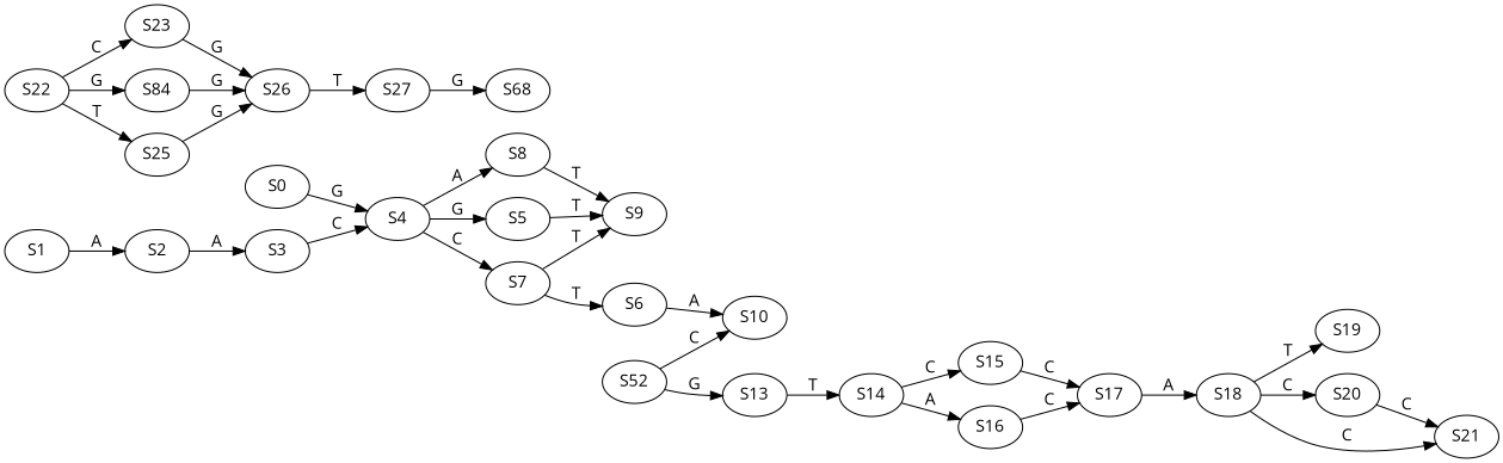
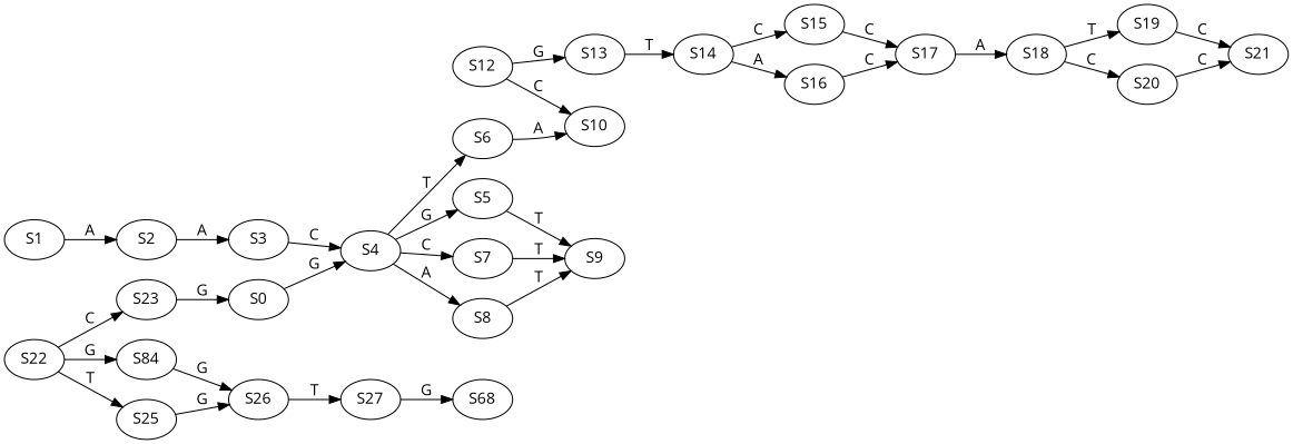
  strict digraph {
    fontname="Open Sans"
    rankdir=LR
    node [fontname="Open Sans"]
    edge [fontname="Open Sans"]
    S0
    S4
    S1
    S2
    S3
    S5
    S6
    S7
    S8
    S9
    S10
-   S12 [label=S52]
+   S12
    S13
    S14
    S15
    S16
    S17
    S18
    S19
    S20
    S21
    S22
    S23
    n24 [label=S84]
    S25
    S26
    S27
    n28 [label=S68]
    S0 -> S4 [label=G]
    S4 -> S5 [label=G]
-   S7 -> S6 [label=T]
+   S4 -> S6 [label=T]
    S4 -> S7 [label=C]
    S4 -> S8 [label=A]
    S1 -> S2 [label=A]
    S2 -> S3 [label=A]
    S3 -> S4 [label=C]
    S5 -> S9 [label=T]
    S6 -> S10 [label=A]
    S7 -> S9 [label=T]
    S8 -> S9 [label=T]
    S12 -> S10 [label=C]
    S12 -> S13 [label=G]
    S13 -> S14 [label=T]
    S14 -> S15 [label=C]
    S14 -> S16 [label=A]
    S15 -> S17 [label=C]
    S16 -> S17 [label=C]
    S17 -> S18 [label=A]
    S18 -> S19 [label=T]
    S18 -> S20 [label=C]
-   S18 -> S21 [label=C]
+   S19 -> S21 [label=C]
    S20 -> S21 [label=C]
    S22 -> S23 [label=C]
    S22 -> n24 [label=G]
    S22 -> S25 [label=T]
-   S23 -> S26 [label=G]
+   S23 -> S0 [label=G]
    n24 -> S26 [label=G]
    S25 -> S26 [label=G]
    S26 -> S27 [label=T]
    S27 -> n28 [label=G]
  }
